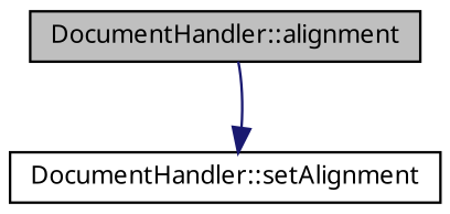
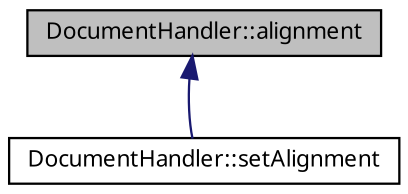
  digraph {
    rankdir=TB
    fontname="Noto Sans"
    node [color=black fontname="Noto Sans" fontsize=10 shape=record style=filled]
    n1 [fillcolor=grey75 fontcolor=black height=0.2 label="DocumentHandler::alignment" width=0.4]
    n2 [fillcolor=white height=0.2 label="DocumentHandler::setAlignment" width=0.4]
-   n2 -> n1 [color=midnightblue dir=back fontname="Noto Sans" fontsize=10 labelfontname=Helvetica labelfontsize=10 style=solid]
+   n1 -> n2 [color=midnightblue dir=back fontname="Noto Sans" fontsize=10 labelfontname=Helvetica labelfontsize=10 style=solid]
  }
